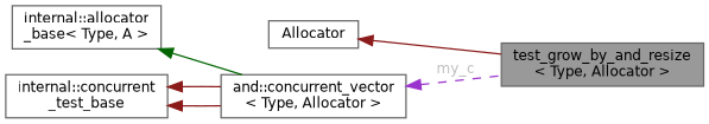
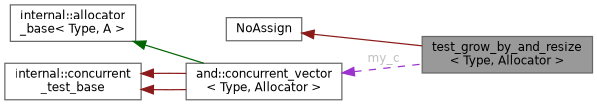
  digraph {
    rankdir=LR
    node [color=gray40 fillcolor=white fontname=Helvetica fontsize=10 shape=box style=filled]
    edge [color=firebrick4 dir=back fontname=Helvetica fontsize=10 labelfontname=Helvetica labelfontsize=10 style=solid]
    n1 [fillcolor=grey60 fontcolor=black height=0.2 label="test_grow_by_and_resize\l\< Type, Allocator \>" width=0.4]
-   n2 [height=0.2 label=Allocator width=0.4]
+   n2 [height=0.2 label=NoAssign width=0.4]
    n3 [height=0.2 label="and::concurrent_vector\l\< Type, Allocator \>" width=0.4]
    n4 [height=0.2 label="internal::allocator\l_base\< Type, A \>" width=0.4]
    n5 [height=0.2 label="internal::concurrent\l_test_base" width=0.4]
    n2 -> n1
    n3 -> n1 [color=darkorchid3 fontcolor=grey label=" my_c" style=dashed]
    n4 -> n3 [color=darkgreen]
    n5 -> n3
    n5 -> n3
  }
